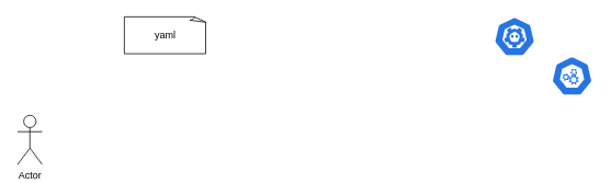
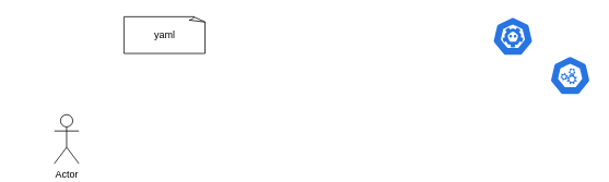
  <mxCell id="0" />
  <mxCell id="1" parent="0" />
- <mxCell id="2" value="Actor" style="shape=umlActor;verticalLabelPosition=bottom;verticalAlign=top;html=1;outlineConnect=0;" vertex="1" parent="1"><mxGeometry x="20" y="140" width="30" height="60" as="geometry" /></mxCell>
+ <mxCell id="2" value="Actor" style="shape=umlActor;verticalLabelPosition=bottom;verticalAlign=top;html=1;outlineConnect=0;" vertex="1" parent="1"><mxGeometry x="65" y="140" width="30" height="60" as="geometry" /></mxCell>
  <mxCell id="3" value="" style="html=1;dashed=0;whitespace=wrap;fillColor=#2875E2;strokeColor=#ffffff;points=[[0.005,0.63,0],[0.1,0.2,0],[0.9,0.2,0],[0.5,0,0],[0.995,0.63,0],[0.72,0.99,0],[0.5,1,0],[0.28,0.99,0]];shape=mxgraph.kubernetes.icon;prIcon=master" vertex="1" parent="1"><mxGeometry x="670" y="68" width="50" height="48" as="geometry" /></mxCell>
  <mxCell id="4" value="" style="html=1;dashed=0;whitespace=wrap;fillColor=#2875E2;strokeColor=#ffffff;points=[[0.005,0.63,0],[0.1,0.2,0],[0.9,0.2,0],[0.5,0,0],[0.995,0.63,0],[0.72,0.99,0],[0.5,1,0],[0.28,0.99,0]];shape=mxgraph.kubernetes.icon;prIcon=etcd" vertex="1" parent="1"><mxGeometry x="600" y="20" width="50" height="48" as="geometry" /></mxCell>
  <mxCell id="5" value="yaml" style="whiteSpace=wrap;html=1;shape=mxgraph.basic.document" vertex="1" parent="1"><mxGeometry x="150" y="20" width="100" height="45" as="geometry" /></mxCell>
